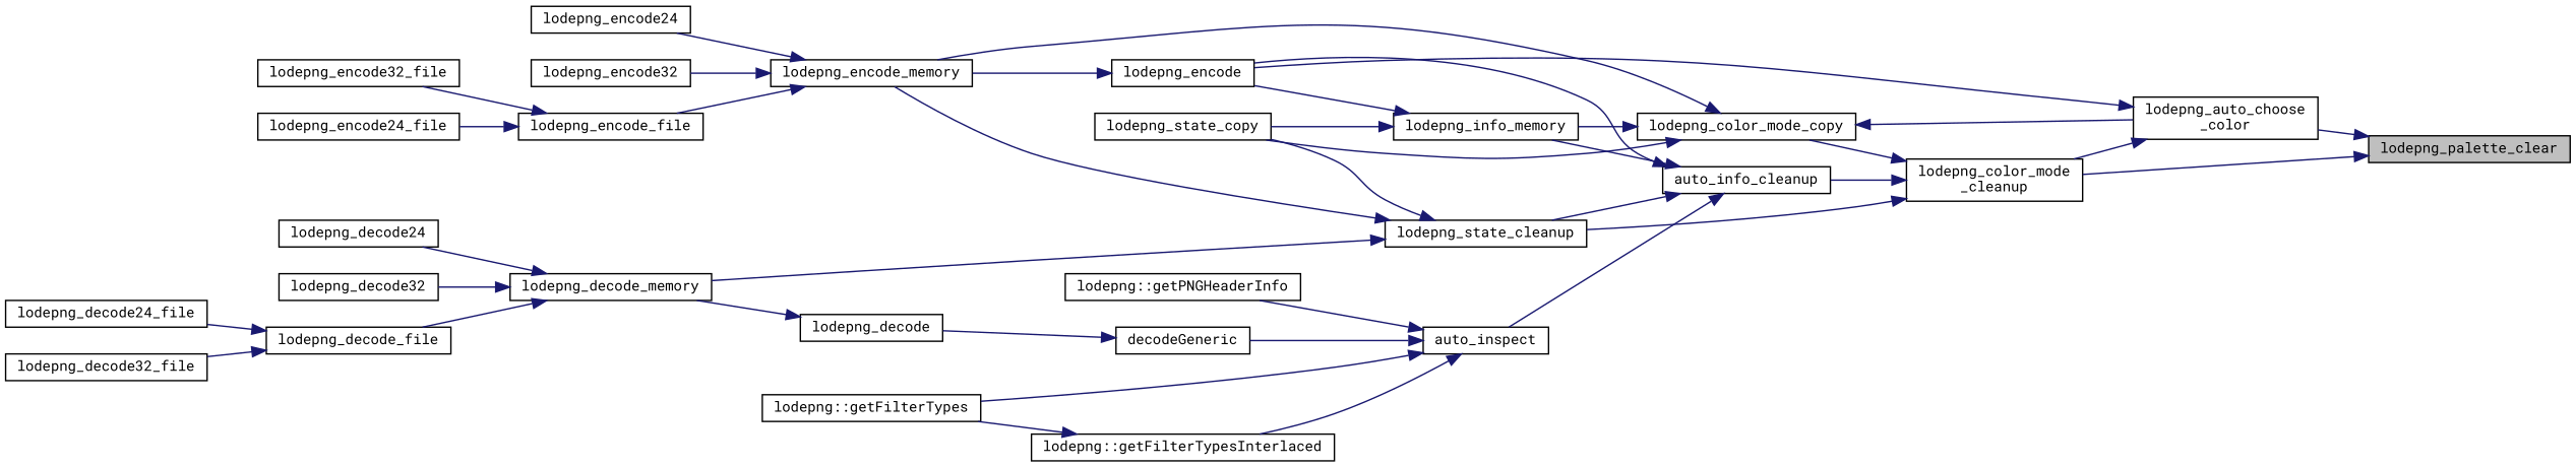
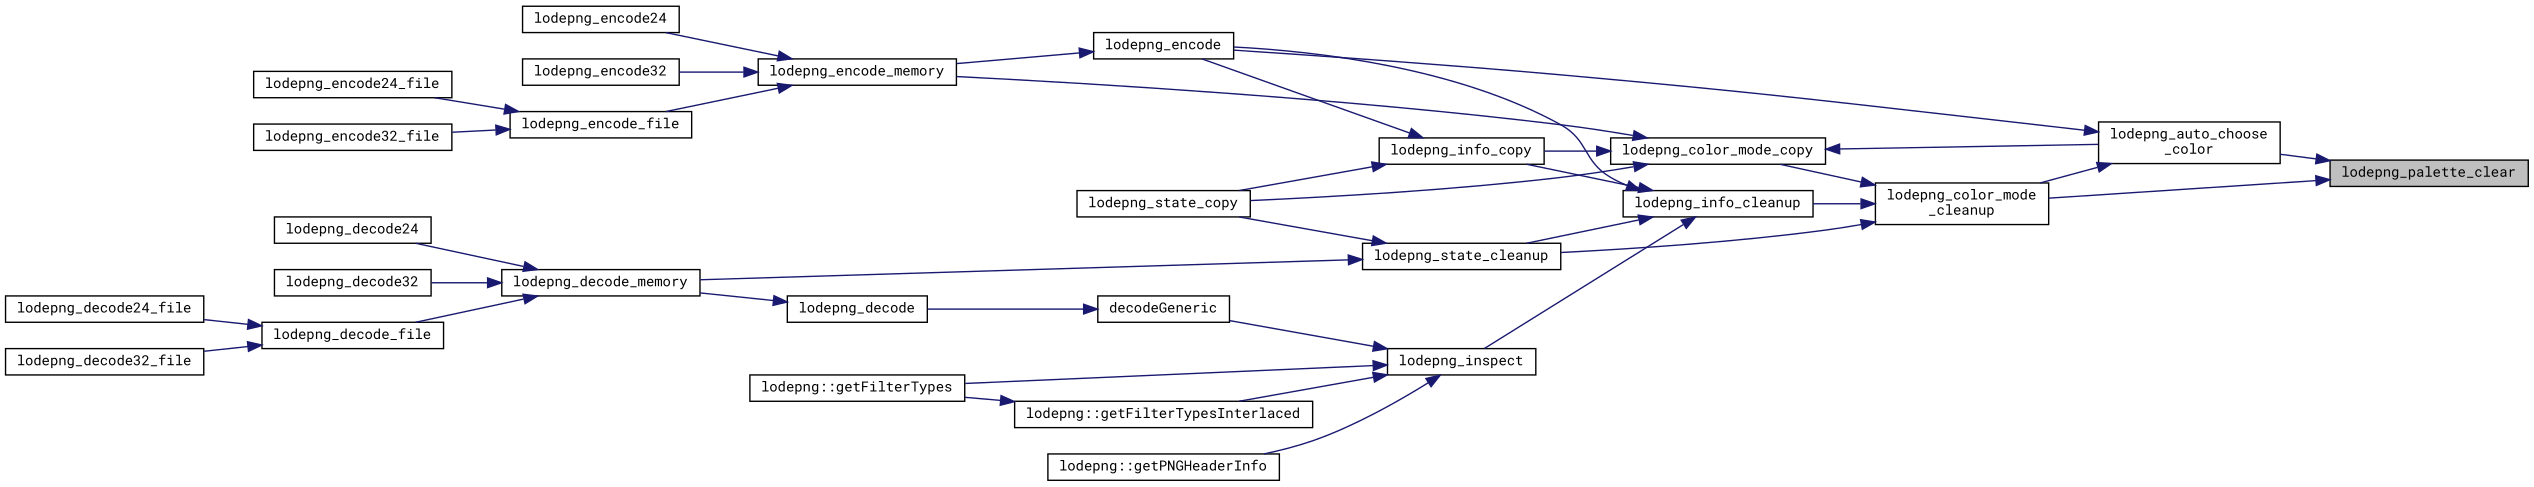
  digraph {
    fontname="Roboto Mono"
    rankdir=RL
    node [color=black fillcolor=white fontname="Roboto Mono" fontsize=10 shape=record style=filled]
    edge [color=midnightblue dir=back fontname="Roboto Mono" fontsize=10 labelfontname=Helvetica labelfontsize=10 style=solid]
    n1 [fillcolor=grey75 fontcolor=black height=0.2 label=lodepng_palette_clear width=0.4]
    n2 [height=0.2 label="lodepng_auto_choose\l_color" width=0.4]
    n3 [height=0.2 label="lodepng_color_mode\l_cleanup" width=0.4]
    n4 [height=0.2 label=lodepng_encode width=0.4]
    n5 [height=0.2 label=lodepng_color_mode_copy width=0.4]
-   n6 [height=0.2 label=auto_info_cleanup width=0.4]
+   n6 [height=0.2 label=lodepng_info_cleanup width=0.4]
    n7 [height=0.2 label=lodepng_state_cleanup width=0.4]
    n8 [height=0.2 label=lodepng_encode_memory width=0.4]
    n9 [height=0.2 label=lodepng_encode24 width=0.4]
    n10 [height=0.2 label=lodepng_encode32 width=0.4]
    n11 [height=0.2 label=lodepng_encode_file width=0.4]
    n12 [height=0.2 label=lodepng_encode24_file width=0.4]
    n13 [height=0.2 label=lodepng_encode32_file width=0.4]
-   n14 [height=0.2 label=lodepng_info_memory width=0.4]
+   n14 [height=0.2 label=lodepng_info_copy width=0.4]
    n15 [height=0.2 label=lodepng_state_copy width=0.4]
-   n16 [height=0.2 label=auto_inspect width=0.4]
+   n16 [height=0.2 label=lodepng_inspect width=0.4]
    n17 [height=0.2 label=lodepng_decode_memory width=0.4]
    n18 [height=0.2 label=lodepng_decode width=0.4]
    n19 [height=0.2 label=lodepng_decode24 width=0.4]
    n20 [height=0.2 label=lodepng_decode32 width=0.4]
    n21 [height=0.2 label=lodepng_decode_file width=0.4]
    n22 [height=0.2 label=lodepng_decode24_file width=0.4]
    n23 [height=0.2 label=lodepng_decode32_file width=0.4]
    n24 [height=0.2 label=decodeGeneric width=0.4]
    n25 [height=0.2 label="lodepng::getFilterTypes" width=0.4]
    n26 [height=0.2 label="lodepng::getFilterTypesInterlaced" width=0.4]
    n27 [height=0.2 label="lodepng::getPNGHeaderInfo" width=0.4]
    n1 -> n2
    n1 -> n3
    n2 -> n3
    n2 -> n4
    n3 -> n5
    n3 -> n6
    n3 -> n7
    n4 -> n8
    n5 -> n2
    n5 -> n8
    n5 -> n14
    n5 -> n15
    n6 -> n4
    n6 -> n7
    n6 -> n14
    n6 -> n16
-   n7 -> n8
    n7 -> n15
    n7 -> n17
    n8 -> n9
    n8 -> n10
    n8 -> n11
    n11 -> n12
    n11 -> n13
    n14 -> n4
    n14 -> n15
    n16 -> n24
    n16 -> n25
    n16 -> n26
    n16 -> n27
    n17 -> n19
    n17 -> n20
    n17 -> n21
    n18 -> n17
    n21 -> n22
    n21 -> n23
    n24 -> n18
    n26 -> n25
  }
